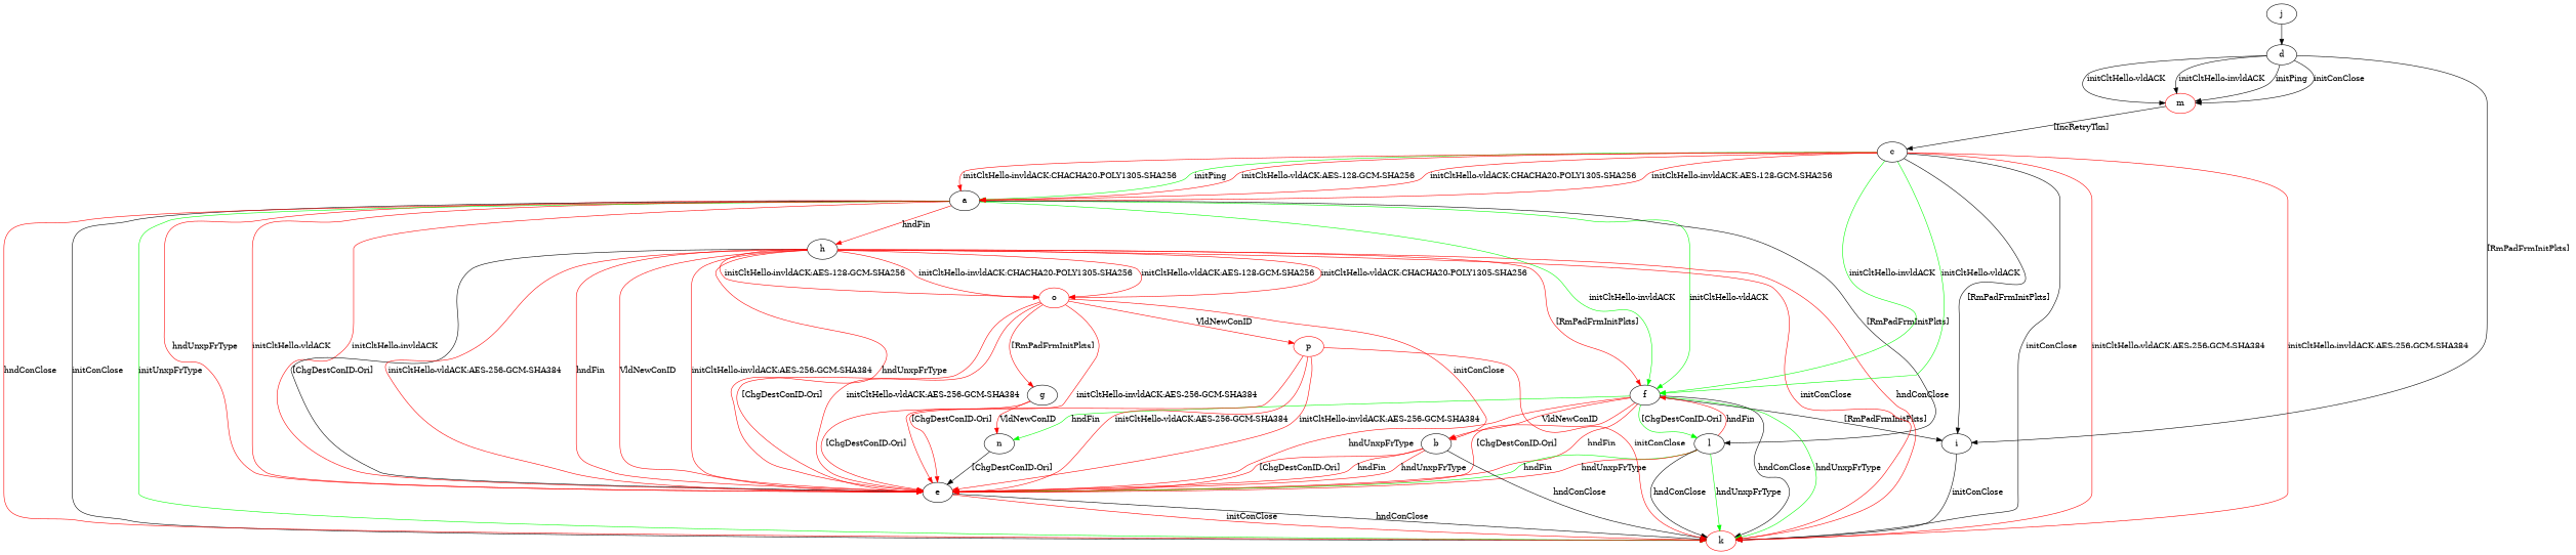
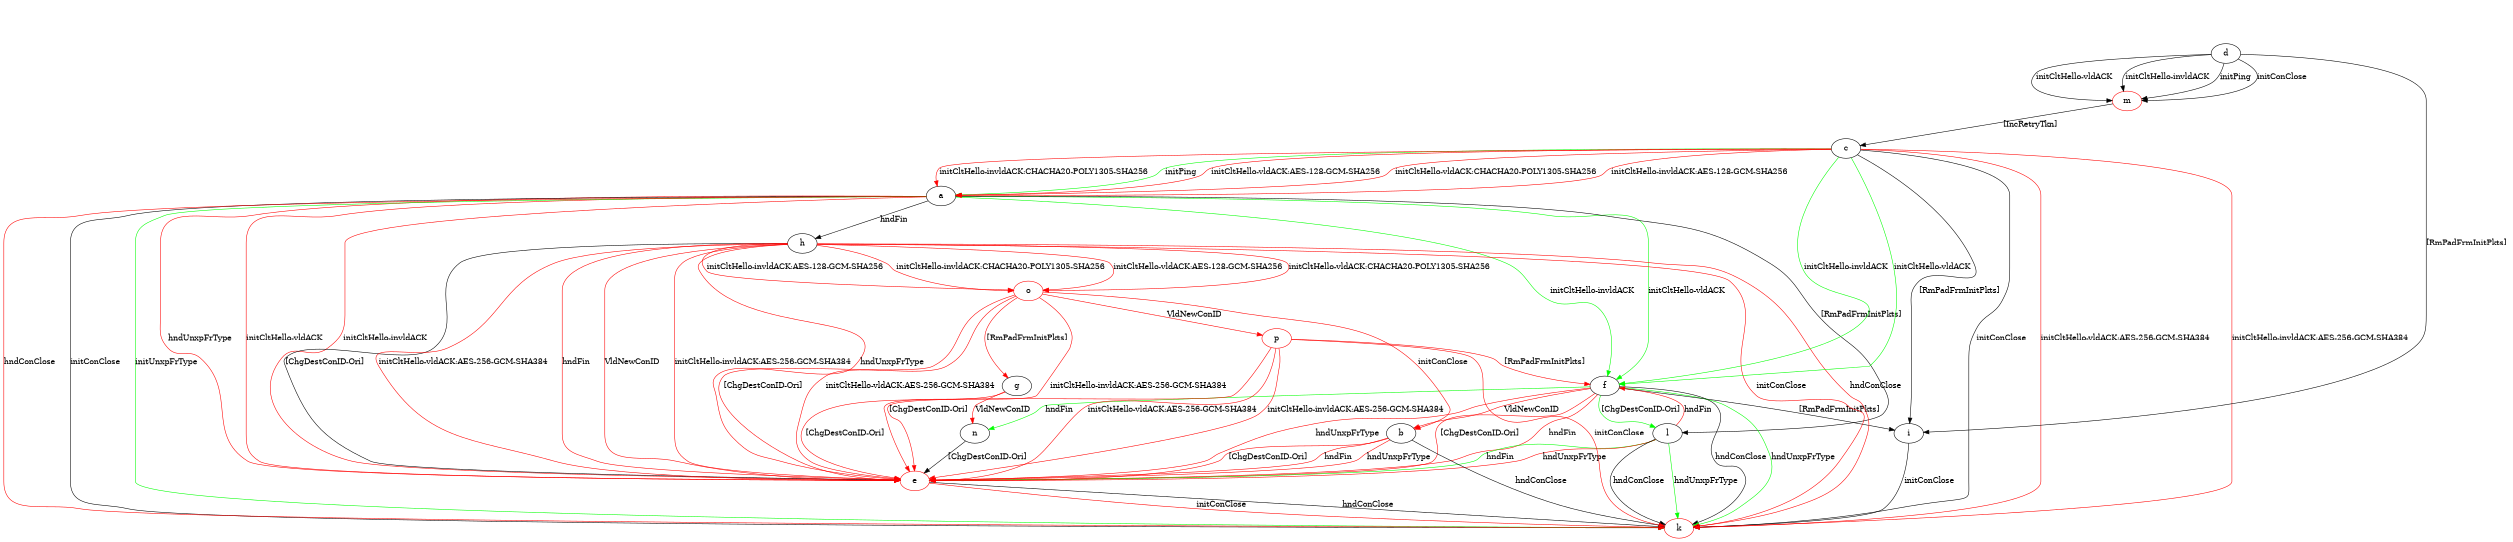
  digraph {
    edge [color=red]
    a
-   e
+   e [color=red]
    f
    h
    k [color=red]
    l
    b
    n
    i
    o [color=red]
    g
    p [color=red]
    c
    d
    m [color=red]
-   j
    a -> e [label="initCltHello-vldACK "]
    a -> e [label="initCltHello-invldACK "]
    a -> e [label="hndUnxpFrType "]
    a -> f [color=green label="initCltHello-vldACK "]
    a -> f [color=green label="initCltHello-invldACK "]
-   a -> h [label="hndFin "]
+   a -> h [color=black label="hndFin "]
    a -> k [label="initConClose " color=""]
    a -> k [color=green label="initUnxpFrType "]
    a -> k [label="hndConClose "]
    a -> l [color=black label="[RmPadFrmInitPkts] "]
    e -> k [label="hndConClose " color=""]
    e -> k [label="initConClose "]
    f -> e [label="hndFin "]
    f -> e [label="hndUnxpFrType "]
    f -> e [label="[ChgDestConID-Ori] "]
    f -> k [label="hndConClose " color=""]
    f -> k [color=green label="hndUnxpFrType "]
    f -> l [color=green label="[ChgDestConID-Ori] "]
    f -> b [label="VldNewConID "]
    f -> n [color=green label="hndFin "]
    f -> i [label="[RmPadFrmInitPkts] " color=""]
    h -> e [label="[ChgDestConID-Ori] " color=""]
    h -> e [label="initCltHello-vldACK:AES-256-GCM-SHA384 "]
    h -> e [label="initCltHello-invldACK:AES-256-GCM-SHA384 "]
    h -> e [label="hndFin "]
    h -> e [label="hndUnxpFrType "]
    h -> e [label="VldNewConID "]
-   h -> f [label="[RmPadFrmInitPkts] "]
+   p -> f [label="[RmPadFrmInitPkts] "]
    h -> k [label="initConClose "]
    h -> k [label="hndConClose "]
    h -> o [label="initCltHello-vldACK:AES-128-GCM-SHA256 "]
    h -> o [label="initCltHello-vldACK:CHACHA20-POLY1305-SHA256 "]
    h -> o [label="initCltHello-invldACK:AES-128-GCM-SHA256 "]
    h -> o [label="initCltHello-invldACK:CHACHA20-POLY1305-SHA256 "]
    l -> e [color=green label="hndFin "]
    l -> e [label="hndUnxpFrType "]
    l -> f [label="hndFin "]
    l -> k [label="hndConClose " color=""]
    l -> k [color=green label="hndUnxpFrType "]
    b -> e [label="hndFin "]
    b -> e [label="hndUnxpFrType "]
    b -> e [label="[ChgDestConID-Ori] "]
    b -> k [label="hndConClose " color=""]
    n -> e [label="[ChgDestConID-Ori] " color=""]
    i -> k [label="initConClose " color=""]
    o -> e [label="initCltHello-vldACK:AES-256-GCM-SHA384 "]
    o -> e [label="initCltHello-invldACK:AES-256-GCM-SHA384 "]
    o -> e [label="[ChgDestConID-Ori] "]
    o -> b [label="initConClose "]
    o -> g [label="[RmPadFrmInitPkts] "]
    o -> p [label="VldNewConID "]
    g -> e [label="[ChgDestConID-Ori] "]
    g -> n [label="VldNewConID "]
    p -> e [label="initCltHello-vldACK:AES-256-GCM-SHA384 "]
    p -> e [label="initCltHello-invldACK:AES-256-GCM-SHA384 "]
    p -> e [label="[ChgDestConID-Ori] "]
    p -> k [label="initConClose "]
    c -> a [color=green label="initPing "]
    c -> a [label="initCltHello-vldACK:AES-128-GCM-SHA256 "]
    c -> a [label="initCltHello-vldACK:CHACHA20-POLY1305-SHA256 "]
    c -> a [label="initCltHello-invldACK:AES-128-GCM-SHA256 "]
    c -> a [label="initCltHello-invldACK:CHACHA20-POLY1305-SHA256 "]
    c -> f [color=green label="initCltHello-vldACK "]
    c -> f [color=green label="initCltHello-invldACK "]
    c -> k [label="initConClose " color=""]
    c -> k [label="initCltHello-vldACK:AES-256-GCM-SHA384 "]
    c -> k [label="initCltHello-invldACK:AES-256-GCM-SHA384 "]
    c -> i [label="[RmPadFrmInitPkts] " color=""]
    d -> i [label="[RmPadFrmInitPkts] " color=""]
    d -> m [label="initPing " color=""]
    d -> m [label="initConClose " color=""]
    d -> m [label="initCltHello-vldACK " color=""]
    d -> m [label="initCltHello-invldACK " color=""]
    m -> c [label="[IncRetryTkn] " color=""]
-   j -> d [color=""]
  }
